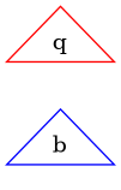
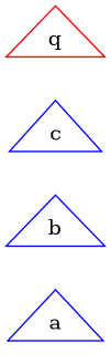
  digraph {
    rankdir=LR
    fontname="DejaVu Serif"
    node [color=blue shape=triangle fontname="DejaVu Serif"]
+   n1 [label=a]
    n2 [label=b]
+   n3 [label=c]
    n4 [color=red label=q]
  }
